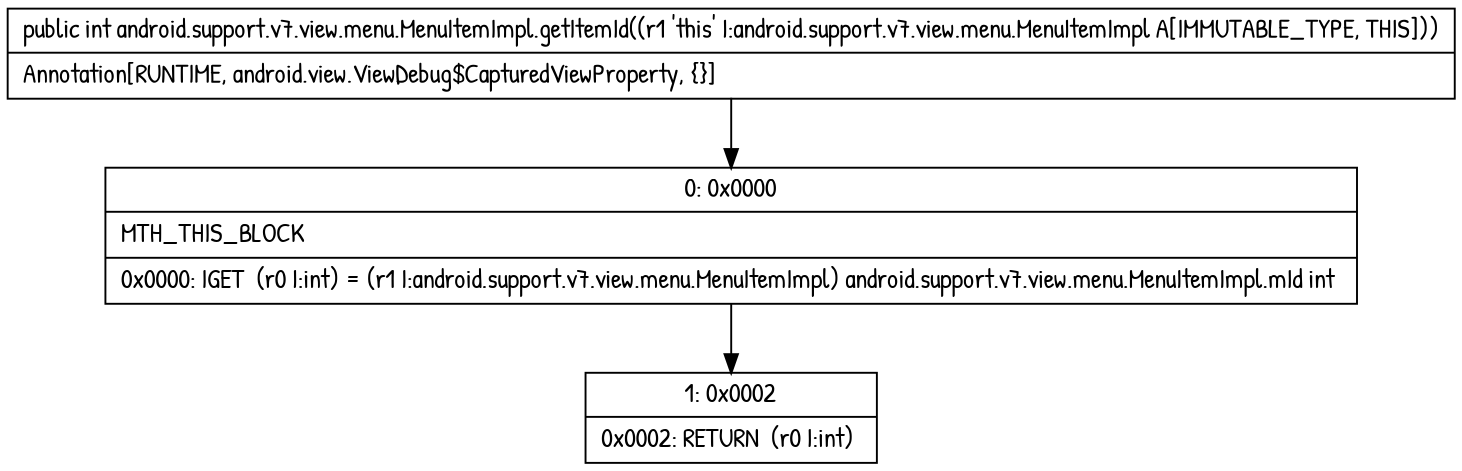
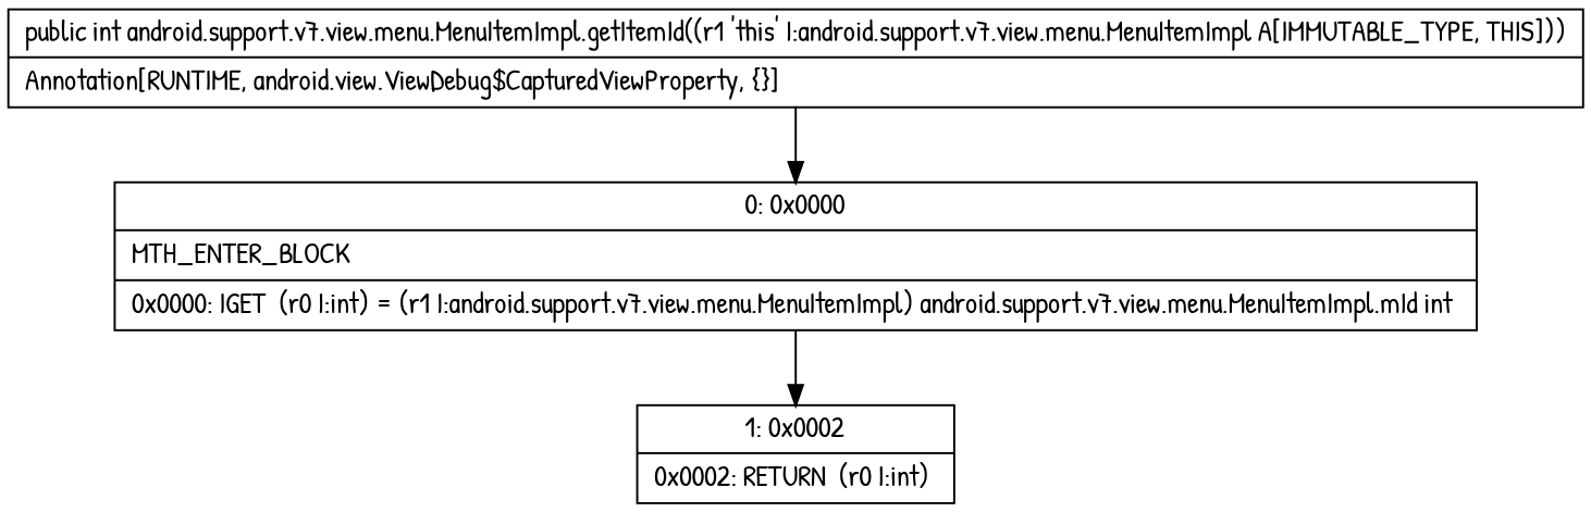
  digraph {
    fontname="Patrick Hand"
    node [shape=record fontname="Patrick Hand"]
    edge [fontname="Patrick Hand"]
-   n1 [label="{0\:\ 0x0000|MTH_THIS_BLOCK\l|0x0000: IGET  (r0 I:int) = (r1 I:android.support.v7.view.menu.MenuItemImpl) android.support.v7.view.menu.MenuItemImpl.mId int \l}"]
+   n1 [label="{0\:\ 0x0000|MTH_ENTER_BLOCK\l|0x0000: IGET  (r0 I:int) = (r1 I:android.support.v7.view.menu.MenuItemImpl) android.support.v7.view.menu.MenuItemImpl.mId int \l}"]
    n2 [label="{1\:\ 0x0002|0x0002: RETURN  (r0 I:int) \l}"]
    n3 [label="{public int android.support.v7.view.menu.MenuItemImpl.getItemId((r1 'this' I:android.support.v7.view.menu.MenuItemImpl A[IMMUTABLE_TYPE, THIS]))  | Annotation[RUNTIME, android.view.ViewDebug$CapturedViewProperty, \{\}]\l}"]
    n1 -> n2
    n3 -> n1
  }
